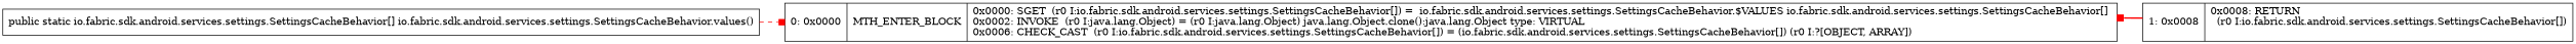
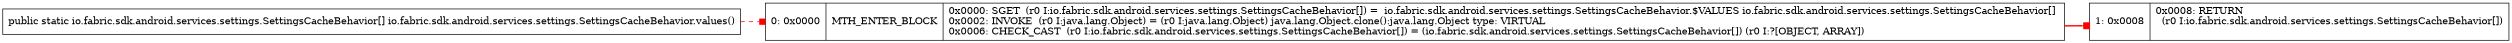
  digraph {
    rankdir=LR
    node [shape=record]
    edge [color=red arrowhead=box]
    n1 [label="{0\:\ 0x0000|MTH_ENTER_BLOCK\l|0x0000: SGET  (r0 I:io.fabric.sdk.android.services.settings.SettingsCacheBehavior[]) =  io.fabric.sdk.android.services.settings.SettingsCacheBehavior.$VALUES io.fabric.sdk.android.services.settings.SettingsCacheBehavior[] \l0x0002: INVOKE  (r0 I:java.lang.Object) = (r0 I:java.lang.Object) java.lang.Object.clone():java.lang.Object type: VIRTUAL \l0x0006: CHECK_CAST  (r0 I:io.fabric.sdk.android.services.settings.SettingsCacheBehavior[]) = (io.fabric.sdk.android.services.settings.SettingsCacheBehavior[]) (r0 I:?[OBJECT, ARRAY]) \l}"]
    n2 [label="{1\:\ 0x0008|0x0008: RETURN  \l  (r0 I:io.fabric.sdk.android.services.settings.SettingsCacheBehavior[])\l \l}"]
    n3 [label="{public static io.fabric.sdk.android.services.settings.SettingsCacheBehavior[] io.fabric.sdk.android.services.settings.SettingsCacheBehavior.values() }"]
-   n2 -> n1 [style=bold]
+   n1 -> n2 [style=bold]
    n3 -> n1 [style=dashed]
  }
